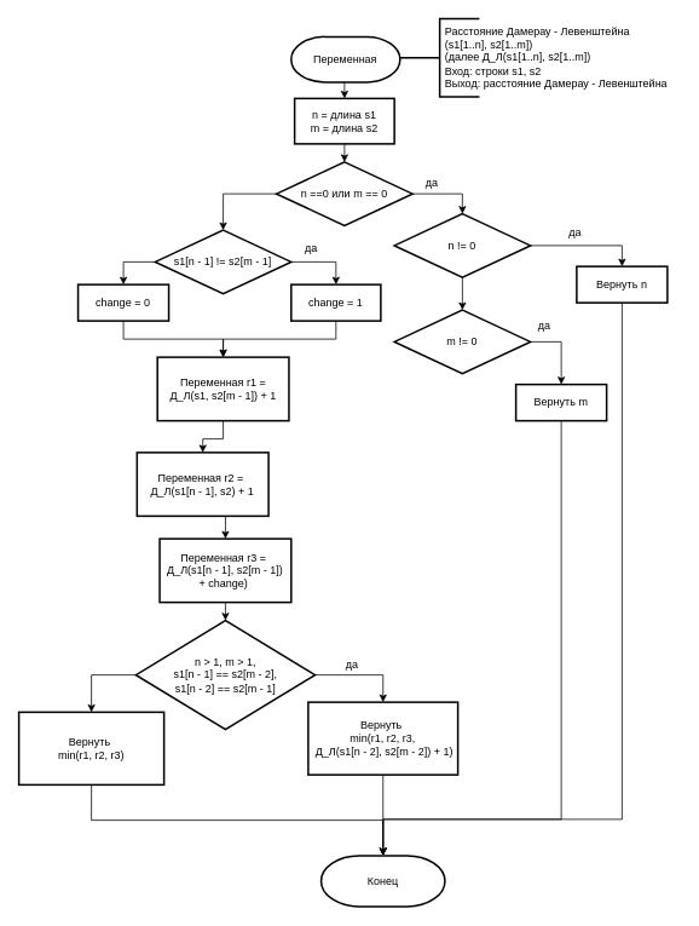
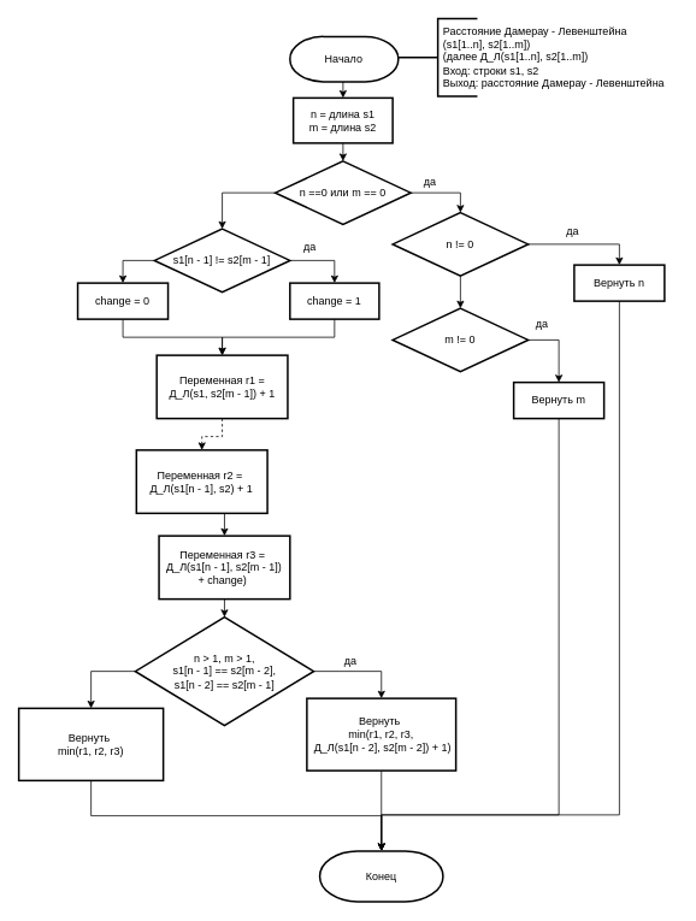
  <mxCell id="0" />
  <mxCell id="1" parent="0" />
  <mxCell id="2" style="edgeStyle=orthogonalEdgeStyle;rounded=0;orthogonalLoop=1;jettySize=auto;html=1;exitX=0.5;exitY=1;exitDx=0;exitDy=0;exitPerimeter=0;entryX=0.5;entryY=0;entryDx=0;entryDy=0;" edge="1" parent="1" source="3" target="5"><mxGeometry relative="1" as="geometry" /></mxCell>
- <mxCell id="3" value="Переменная" style="strokeWidth=2;html=1;shape=mxgraph.flowchart.terminator;whiteSpace=wrap;" vertex="1" parent="1"><mxGeometry x="320.25" y="40" width="120" height="50" as="geometry" /></mxCell>
+ <mxCell id="3" value="Начало" style="strokeWidth=2;html=1;shape=mxgraph.flowchart.terminator;whiteSpace=wrap;" vertex="1" parent="1"><mxGeometry x="320.25" y="40" width="120" height="50" as="geometry" /></mxCell>
  <mxCell id="4" style="edgeStyle=orthogonalEdgeStyle;rounded=0;orthogonalLoop=1;jettySize=auto;html=1;exitX=0.5;exitY=1;exitDx=0;exitDy=0;entryX=0.5;entryY=0;entryDx=0;entryDy=0;" edge="1" parent="1" source="5" target="8"><mxGeometry relative="1" as="geometry" /></mxCell>
  <mxCell id="5" value="n = длина s1&lt;br&gt;m = длина s2" style="rounded=0;whiteSpace=wrap;html=1;strokeWidth=2;" vertex="1" parent="1"><mxGeometry x="324" y="108" width="110" height="50" as="geometry" /></mxCell>
  <mxCell id="6" style="edgeStyle=orthogonalEdgeStyle;rounded=0;orthogonalLoop=1;jettySize=auto;html=1;exitX=1;exitY=0.5;exitDx=0;exitDy=0;entryX=0.5;entryY=0;entryDx=0;entryDy=0;" edge="1" parent="1" source="8" target="11"><mxGeometry relative="1" as="geometry" /></mxCell>
  <mxCell id="7" style="edgeStyle=orthogonalEdgeStyle;rounded=0;orthogonalLoop=1;jettySize=auto;html=1;exitX=0;exitY=0.5;exitDx=0;exitDy=0;entryX=0.5;entryY=0;entryDx=0;entryDy=0;" edge="1" parent="1" source="8" target="20"><mxGeometry relative="1" as="geometry" /></mxCell>
  <mxCell id="8" value="n ==0 или m == 0" style="rhombus;whiteSpace=wrap;html=1;strokeWidth=2;" vertex="1" parent="1"><mxGeometry x="304" y="178" width="150" height="70" as="geometry" /></mxCell>
  <mxCell id="9" style="edgeStyle=orthogonalEdgeStyle;rounded=0;orthogonalLoop=1;jettySize=auto;html=1;exitX=1;exitY=0.5;exitDx=0;exitDy=0;entryX=0.5;entryY=0;entryDx=0;entryDy=0;" edge="1" parent="1" source="11" target="15"><mxGeometry relative="1" as="geometry" /></mxCell>
  <mxCell id="10" style="edgeStyle=orthogonalEdgeStyle;rounded=0;orthogonalLoop=1;jettySize=auto;html=1;exitX=0.5;exitY=1;exitDx=0;exitDy=0;entryX=0.5;entryY=0;entryDx=0;entryDy=0;" edge="1" parent="1" source="11" target="13"><mxGeometry relative="1" as="geometry" /></mxCell>
  <mxCell id="11" value="n != 0" style="rhombus;whiteSpace=wrap;html=1;strokeWidth=2;" vertex="1" parent="1"><mxGeometry x="434" y="235" width="150" height="70" as="geometry" /></mxCell>
  <mxCell id="12" style="edgeStyle=orthogonalEdgeStyle;rounded=0;orthogonalLoop=1;jettySize=auto;html=1;exitX=1;exitY=0.5;exitDx=0;exitDy=0;entryX=0.5;entryY=0;entryDx=0;entryDy=0;" edge="1" parent="1" source="13" target="17"><mxGeometry relative="1" as="geometry" /></mxCell>
  <mxCell id="13" value="m != 0" style="rhombus;whiteSpace=wrap;html=1;strokeWidth=2;" vertex="1" parent="1"><mxGeometry x="434" y="341" width="150" height="70" as="geometry" /></mxCell>
  <mxCell id="14" style="edgeStyle=orthogonalEdgeStyle;rounded=0;orthogonalLoop=1;jettySize=auto;html=1;exitX=0.5;exitY=1;exitDx=0;exitDy=0;entryX=0.5;entryY=0;entryDx=0;entryDy=0;entryPerimeter=0;" edge="1" parent="1" source="15" target="45"><mxGeometry relative="1" as="geometry"><Array as="points"><mxPoint x="685" y="902" /><mxPoint x="422" y="902" /></Array></mxGeometry></mxCell>
  <mxCell id="15" value="Вернуть n&lt;span style=&quot;color: rgba(0 , 0 , 0 , 0) ; font-family: monospace ; font-size: 0px&quot;&gt;%3CmxGraphModel%3E%3Croot%3E%3CmxCell%20id%3D%220%22%2F%3E%3CmxCell%20id%3D%221%22%20parent%3D%220%22%2F%3E%3CmxCell%20id%3D%222%22%20value%3D%22n%20%3D%3D0%20%D0%B8%D0%BB%D0%B8%20m%20%3D%3D%200%22%20style%3D%22rhombus%3BwhiteSpace%3Dwrap%3Bhtml%3D1%3BstrokeWidth%3D2%3B%22%20vertex%3D%221%22%20parent%3D%221%22%3E%3CmxGeometry%20x%3D%22155%22%20y%3D%22210%22%20width%3D%22150%22%20height%3D%2270%22%20as%3D%22geometry%22%2F%3E%3C%2FmxCell%3E%3C%2Froot%3E%3C%2FmxGraphModel%3E&lt;/span&gt;" style="rounded=0;whiteSpace=wrap;html=1;strokeWidth=2;" vertex="1" parent="1"><mxGeometry x="635" y="293" width="100" height="40" as="geometry" /></mxCell>
  <mxCell id="16" style="edgeStyle=orthogonalEdgeStyle;rounded=0;orthogonalLoop=1;jettySize=auto;html=1;exitX=0.5;exitY=1;exitDx=0;exitDy=0;entryX=0.5;entryY=0;entryDx=0;entryDy=0;entryPerimeter=0;" edge="1" parent="1" source="17" target="45"><mxGeometry relative="1" as="geometry"><Array as="points"><mxPoint x="618" y="902" /><mxPoint x="422" y="902" /></Array></mxGeometry></mxCell>
  <mxCell id="17" value="Вернуть m&lt;span style=&quot;color: rgba(0 , 0 , 0 , 0) ; font-family: monospace ; font-size: 0px&quot;&gt;%3CmxGraphModel%3E%3Croot%3E%3CmxCell%20id%3D%220%22%2F%3E%3CmxCell%20id%3D%221%22%20parent%3D%220%22%2F%3E%3CmxCell%20id%3D%222%22%20value%3D%22n%20%3D%3D0%20%D0%B8%D0%BB%D0%B8%20m%20%3D%3D%200%22%20style%3D%22rhombus%3BwhiteSpace%3Dwrap%3Bhtml%3D1%3BstrokeWidth%3D2%3B%22%20vertex%3D%221%22%20parent%3D%221%22%3E%3CmxGeometry%20x%3D%22155%22%20y%3D%22210%22%20width%3D%22150%22%20height%3D%2270%22%20as%3D%22geometry%22%2F%3E%3C%2FmxCell%3E%3C%2Froot%3E%3C%2FmxGraphModel%3E&lt;/span&gt;" style="rounded=0;whiteSpace=wrap;html=1;strokeWidth=2;" vertex="1" parent="1"><mxGeometry x="568" y="423" width="100" height="40" as="geometry" /></mxCell>
  <mxCell id="18" style="edgeStyle=orthogonalEdgeStyle;rounded=0;orthogonalLoop=1;jettySize=auto;html=1;exitX=1;exitY=0.5;exitDx=0;exitDy=0;entryX=0.5;entryY=0;entryDx=0;entryDy=0;" edge="1" parent="1" source="20" target="22"><mxGeometry relative="1" as="geometry" /></mxCell>
  <mxCell id="19" style="edgeStyle=orthogonalEdgeStyle;rounded=0;orthogonalLoop=1;jettySize=auto;html=1;exitX=0;exitY=0.5;exitDx=0;exitDy=0;entryX=0.5;entryY=0;entryDx=0;entryDy=0;" edge="1" parent="1" source="20" target="24"><mxGeometry relative="1" as="geometry" /></mxCell>
  <mxCell id="20" value="s1[n - 1] != s2[m - 1]" style="rhombus;whiteSpace=wrap;html=1;strokeWidth=2;" vertex="1" parent="1"><mxGeometry x="170.25" y="253" width="150" height="70" as="geometry" /></mxCell>
  <mxCell id="21" style="edgeStyle=orthogonalEdgeStyle;rounded=0;orthogonalLoop=1;jettySize=auto;html=1;exitX=0.5;exitY=1;exitDx=0;exitDy=0;entryX=0.5;entryY=0;entryDx=0;entryDy=0;" edge="1" parent="1" source="22" target="29"><mxGeometry relative="1" as="geometry" /></mxCell>
  <mxCell id="22" value="change = 1" style="rounded=0;whiteSpace=wrap;html=1;strokeWidth=2;" vertex="1" parent="1"><mxGeometry x="320.25" y="313" width="98.75" height="40" as="geometry" /></mxCell>
  <mxCell id="23" style="edgeStyle=orthogonalEdgeStyle;rounded=0;orthogonalLoop=1;jettySize=auto;html=1;exitX=0.5;exitY=1;exitDx=0;exitDy=0;entryX=0.5;entryY=0;entryDx=0;entryDy=0;" edge="1" parent="1" source="24" target="29"><mxGeometry relative="1" as="geometry" /></mxCell>
  <mxCell id="24" value="change = 0" style="rounded=0;whiteSpace=wrap;html=1;strokeWidth=2;" vertex="1" parent="1"><mxGeometry x="85.25" y="313" width="100" height="40" as="geometry" /></mxCell>
  <mxCell id="25" value="да" style="text;html=1;align=center;verticalAlign=middle;resizable=0;points=[];autosize=1;" vertex="1" parent="1"><mxGeometry x="326.5" y="263" width="30" height="20" as="geometry" /></mxCell>
  <mxCell id="26" value="да" style="text;html=1;align=center;verticalAlign=middle;resizable=0;points=[];autosize=1;" vertex="1" parent="1"><mxGeometry x="584" y="349" width="30" height="20" as="geometry" /></mxCell>
  <mxCell id="27" value="да" style="text;html=1;align=center;verticalAlign=middle;resizable=0;points=[];autosize=1;" vertex="1" parent="1"><mxGeometry x="618" y="246" width="30" height="20" as="geometry" /></mxCell>
- <mxCell id="28" style="edgeStyle=orthogonalEdgeStyle;rounded=0;orthogonalLoop=1;jettySize=auto;html=1;exitX=0.5;exitY=1;exitDx=0;exitDy=0;entryX=0.5;entryY=0;entryDx=0;entryDy=0;" edge="1" parent="1" source="29" target="31"><mxGeometry relative="1" as="geometry" /></mxCell>
+ <mxCell id="28" style="edgeStyle=orthogonalEdgeStyle;rounded=0;orthogonalLoop=1;jettySize=auto;html=1;exitX=0.5;exitY=1;exitDx=0;exitDy=0;entryX=0.5;entryY=0;entryDx=0;entryDy=0;dashed=1;" edge="1" parent="1" source="29" target="31"><mxGeometry relative="1" as="geometry" /></mxCell>
  <mxCell id="29" value="Переменная r1 = &lt;br&gt;Д_Л(s1, s2[m - 1]) + 1" style="rounded=0;whiteSpace=wrap;html=1;strokeWidth=2;" vertex="1" parent="1"><mxGeometry x="172.75" y="393" width="145" height="70" as="geometry" /></mxCell>
  <mxCell id="30" style="edgeStyle=orthogonalEdgeStyle;rounded=0;orthogonalLoop=1;jettySize=auto;html=1;exitX=0.5;exitY=1;exitDx=0;exitDy=0;entryX=0.5;entryY=0;entryDx=0;entryDy=0;" edge="1" parent="1" source="31" target="33"><mxGeometry relative="1" as="geometry" /></mxCell>
  <mxCell id="31" value="&lt;span&gt;Переменная r2 =&amp;nbsp;&lt;/span&gt;&lt;br&gt;&lt;span&gt;Д_Л(s1[n - 1], s2) + 1&lt;/span&gt;" style="rounded=0;whiteSpace=wrap;html=1;strokeWidth=2;" vertex="1" parent="1"><mxGeometry x="150.25" y="498" width="145" height="70" as="geometry" /></mxCell>
  <mxCell id="32" style="edgeStyle=orthogonalEdgeStyle;rounded=0;orthogonalLoop=1;jettySize=auto;html=1;exitX=0.5;exitY=1;exitDx=0;exitDy=0;entryX=0.5;entryY=0;entryDx=0;entryDy=0;" edge="1" parent="1" source="33" target="39"><mxGeometry relative="1" as="geometry" /></mxCell>
  <mxCell id="33" value="&lt;span&gt;Переменная r3 =&amp;nbsp;&lt;/span&gt;&lt;br&gt;&lt;span&gt;Д_Л(s1[n - 1], s2[m - 1]) &lt;br&gt;+ change)&amp;nbsp;&lt;/span&gt;" style="rounded=0;whiteSpace=wrap;html=1;strokeWidth=2;" vertex="1" parent="1"><mxGeometry x="175.25" y="593" width="145" height="70" as="geometry" /></mxCell>
  <mxCell id="34" value="" style="strokeWidth=2;html=1;shape=mxgraph.flowchart.annotation_2;align=left;labelPosition=right;pointerEvents=1;" vertex="1" parent="1"><mxGeometry x="440.25" y="20" width="87.5" height="86" as="geometry" /></mxCell>
  <mxCell id="35" value="&lt;span&gt;Расстояние Дамерау - Левенштейна&amp;nbsp;&lt;br&gt;(s1[1..n], s2[1..m])&lt;/span&gt;&lt;div&gt;(далее Д_Л(s1[1..n], s2[1..m])&lt;/div&gt;&lt;div&gt;Вход: строки s1, s2&lt;/div&gt;&lt;div&gt;Выход: расстояние Дамерау - Левенштейна&lt;/div&gt;" style="text;html=1;align=left;verticalAlign=middle;resizable=0;points=[];autosize=1;" vertex="1" parent="1"><mxGeometry x="488" y="23" width="260" height="80" as="geometry" /></mxCell>
  <mxCell id="36" value="да" style="text;html=1;align=center;verticalAlign=middle;resizable=0;points=[];autosize=1;" vertex="1" parent="1"><mxGeometry x="460" y="191" width="30" height="20" as="geometry" /></mxCell>
  <mxCell id="37" style="edgeStyle=orthogonalEdgeStyle;rounded=0;orthogonalLoop=1;jettySize=auto;html=1;exitX=0;exitY=0.5;exitDx=0;exitDy=0;entryX=0.5;entryY=0;entryDx=0;entryDy=0;" edge="1" parent="1" source="39" target="41"><mxGeometry relative="1" as="geometry" /></mxCell>
  <mxCell id="38" style="edgeStyle=orthogonalEdgeStyle;rounded=0;orthogonalLoop=1;jettySize=auto;html=1;exitX=1;exitY=0.5;exitDx=0;exitDy=0;entryX=0.5;entryY=0;entryDx=0;entryDy=0;" edge="1" parent="1" source="39" target="43"><mxGeometry relative="1" as="geometry" /></mxCell>
  <mxCell id="39" value="n &amp;gt; 1, m &amp;gt; 1,&lt;br&gt;s1[n - 1] == s2[m - 2],&lt;br&gt;s1[n - 2] == s2[m - 1]&lt;br&gt;" style="rhombus;whiteSpace=wrap;html=1;strokeWidth=2;" vertex="1" parent="1"><mxGeometry x="149" y="683" width="197.5" height="120" as="geometry" /></mxCell>
  <mxCell id="40" style="edgeStyle=orthogonalEdgeStyle;rounded=0;orthogonalLoop=1;jettySize=auto;html=1;exitX=0.5;exitY=1;exitDx=0;exitDy=0;" edge="1" parent="1" source="41" target="45"><mxGeometry relative="1" as="geometry" /></mxCell>
  <mxCell id="41" value="Вернуть&amp;nbsp;&lt;br&gt;min(r1, r2, r3)" style="rounded=0;whiteSpace=wrap;html=1;strokeWidth=2;" vertex="1" parent="1"><mxGeometry x="20" y="784" width="160" height="80" as="geometry" /></mxCell>
  <mxCell id="42" style="edgeStyle=orthogonalEdgeStyle;rounded=0;orthogonalLoop=1;jettySize=auto;html=1;exitX=0.5;exitY=1;exitDx=0;exitDy=0;entryX=0.5;entryY=0;entryDx=0;entryDy=0;entryPerimeter=0;" edge="1" parent="1" source="43" target="45"><mxGeometry relative="1" as="geometry" /></mxCell>
  <mxCell id="43" value="Вернуть&amp;nbsp;&lt;br&gt;min(r1, r2, r3,&lt;br&gt;&amp;nbsp;Д_Л(s1[n - 2], s2[m - 2]) + 1)" style="rounded=0;whiteSpace=wrap;html=1;strokeWidth=2;" vertex="1" parent="1"><mxGeometry x="339" y="773" width="165" height="80" as="geometry" /></mxCell>
  <mxCell id="44" value="да" style="text;html=1;align=center;verticalAlign=middle;resizable=0;points=[];autosize=1;" vertex="1" parent="1"><mxGeometry x="372.25" y="722" width="30" height="20" as="geometry" /></mxCell>
  <mxCell id="45" value="Конец" style="strokeWidth=2;html=1;shape=mxgraph.flowchart.terminator;whiteSpace=wrap;" vertex="1" parent="1"><mxGeometry x="353.25" y="942" width="136.5" height="56" as="geometry" /></mxCell>
